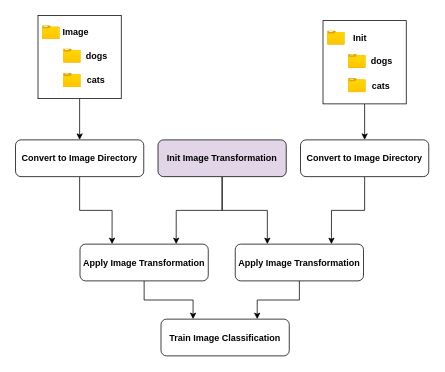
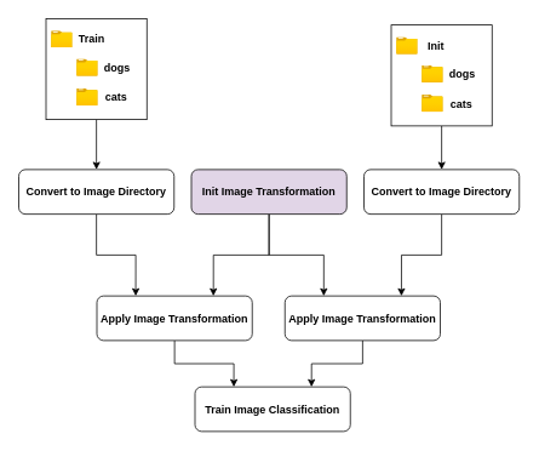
  <mxCell id="0" />
  <mxCell id="1" parent="0" />
  <mxCell id="2" style="edgeStyle=orthogonalEdgeStyle;rounded=0;orthogonalLoop=1;jettySize=auto;html=1;exitX=0.5;exitY=1;exitDx=0;exitDy=0;entryX=0.75;entryY=0;entryDx=0;entryDy=0;" parent="1" source="4" target="10" edge="1"><mxGeometry relative="1" as="geometry" /></mxCell>
  <mxCell id="3" style="edgeStyle=orthogonalEdgeStyle;rounded=0;orthogonalLoop=1;jettySize=auto;html=1;exitX=0.5;exitY=1;exitDx=0;exitDy=0;entryX=0.25;entryY=0;entryDx=0;entryDy=0;" parent="1" source="4" target="12" edge="1"><mxGeometry relative="1" as="geometry" /></mxCell>
  <mxCell id="4" value="&lt;font style=&quot;font-size: 12px;&quot;&gt;&lt;b&gt;Init Image Transformation&lt;/b&gt;&lt;/font&gt;" style="rounded=1;whiteSpace=wrap;html=1;fillColor=#e1d5e7;" parent="1" vertex="1"><mxGeometry x="210" y="186" width="171" height="49" as="geometry" /></mxCell>
  <mxCell id="5" style="edgeStyle=orthogonalEdgeStyle;rounded=0;orthogonalLoop=1;jettySize=auto;html=1;exitX=0.5;exitY=1;exitDx=0;exitDy=0;entryX=0.75;entryY=0;entryDx=0;entryDy=0;" parent="1" source="6" target="12" edge="1"><mxGeometry relative="1" as="geometry" /></mxCell>
  <mxCell id="6" value="&lt;b&gt;Convert to Image Directory&lt;/b&gt;" style="rounded=1;whiteSpace=wrap;html=1;" parent="1" vertex="1"><mxGeometry x="400" y="186" width="171" height="49" as="geometry" /></mxCell>
  <mxCell id="7" style="edgeStyle=orthogonalEdgeStyle;rounded=0;orthogonalLoop=1;jettySize=auto;html=1;exitX=0.5;exitY=1;exitDx=0;exitDy=0;entryX=0.25;entryY=0;entryDx=0;entryDy=0;" parent="1" source="8" target="10" edge="1"><mxGeometry relative="1" as="geometry" /></mxCell>
  <mxCell id="8" value="&lt;b&gt;Convert to Image Directory&lt;/b&gt;" style="rounded=1;whiteSpace=wrap;html=1;" parent="1" vertex="1"><mxGeometry x="20" y="186" width="171" height="49" as="geometry" /></mxCell>
  <mxCell id="9" style="edgeStyle=orthogonalEdgeStyle;rounded=0;orthogonalLoop=1;jettySize=auto;html=1;exitX=0.5;exitY=1;exitDx=0;exitDy=0;entryX=0.25;entryY=0;entryDx=0;entryDy=0;" parent="1" source="10" target="13" edge="1"><mxGeometry relative="1" as="geometry" /></mxCell>
  <mxCell id="10" value="&lt;b&gt;Apply Image Transformation&lt;/b&gt;" style="rounded=1;whiteSpace=wrap;html=1;" parent="1" vertex="1"><mxGeometry x="106" y="325" width="171" height="49" as="geometry" /></mxCell>
  <mxCell id="11" style="edgeStyle=orthogonalEdgeStyle;rounded=0;orthogonalLoop=1;jettySize=auto;html=1;exitX=0.5;exitY=1;exitDx=0;exitDy=0;entryX=0.75;entryY=0;entryDx=0;entryDy=0;" parent="1" source="12" target="13" edge="1"><mxGeometry relative="1" as="geometry" /></mxCell>
  <mxCell id="12" value="&lt;b&gt;Apply Image Transformation&lt;/b&gt;" style="rounded=1;whiteSpace=wrap;html=1;" parent="1" vertex="1"><mxGeometry x="313" y="325" width="171" height="49" as="geometry" /></mxCell>
  <mxCell id="13" value="&lt;b&gt;Train Image Classification&lt;/b&gt;" style="rounded=1;whiteSpace=wrap;html=1;" parent="1" vertex="1"><mxGeometry x="214" y="425" width="171" height="49" as="geometry" /></mxCell>
  <mxCell id="14" style="edgeStyle=orthogonalEdgeStyle;rounded=0;orthogonalLoop=1;jettySize=auto;html=1;exitX=0.5;exitY=1;exitDx=0;exitDy=0;" edge="1" parent="1" source="15" target="8"><mxGeometry relative="1" as="geometry" /></mxCell>
  <mxCell id="15" value="" style="whiteSpace=wrap;html=1;aspect=fixed;" vertex="1" parent="1"><mxGeometry x="50" y="20" width="111" height="111" as="geometry" /></mxCell>
  <mxCell id="16" value="" style="image;aspect=fixed;html=1;points=[];align=center;fontSize=12;image=img/lib/azure2/general/Folder_Blank.svg;" vertex="1" parent="1"><mxGeometry x="56" y="33.5" width="23.41" height="19" as="geometry" /></mxCell>
- <mxCell id="17" value="&lt;b&gt;Image&lt;/b&gt;" style="text;html=1;align=center;verticalAlign=middle;resizable=0;points=[];autosize=1;strokeColor=none;fillColor=none;" vertex="1" parent="1"><mxGeometry x="76.41" y="30" width="47" height="26" as="geometry" /></mxCell>
+ <mxCell id="17" value="&lt;b&gt;Train&lt;/b&gt;" style="text;html=1;align=center;verticalAlign=middle;resizable=0;points=[];autosize=1;strokeColor=none;fillColor=none;" vertex="1" parent="1"><mxGeometry x="76.41" y="30" width="47" height="26" as="geometry" /></mxCell>
  <mxCell id="18" value="" style="image;aspect=fixed;html=1;points=[];align=center;fontSize=12;image=img/lib/azure2/general/Folder_Blank.svg;" vertex="1" parent="1"><mxGeometry x="84" y="64.5" width="23.41" height="19" as="geometry" /></mxCell>
  <mxCell id="19" value="&lt;b&gt;dogs&lt;/b&gt;" style="text;html=1;align=center;verticalAlign=middle;resizable=0;points=[];autosize=1;strokeColor=none;fillColor=none;" vertex="1" parent="1"><mxGeometry x="104.41" y="61" width="47" height="26" as="geometry" /></mxCell>
  <mxCell id="20" value="" style="image;aspect=fixed;html=1;points=[];align=center;fontSize=12;image=img/lib/azure2/general/Folder_Blank.svg;" vertex="1" parent="1"><mxGeometry x="84" y="97" width="23.41" height="19" as="geometry" /></mxCell>
  <mxCell id="21" value="&lt;b&gt;cats&lt;/b&gt;" style="text;html=1;align=center;verticalAlign=middle;resizable=0;points=[];autosize=1;strokeColor=none;fillColor=none;" vertex="1" parent="1"><mxGeometry x="106.41" y="93.5" width="42" height="26" as="geometry" /></mxCell>
  <mxCell id="22" style="edgeStyle=orthogonalEdgeStyle;rounded=0;orthogonalLoop=1;jettySize=auto;html=1;exitX=0.5;exitY=1;exitDx=0;exitDy=0;" edge="1" parent="1" source="23" target="6"><mxGeometry relative="1" as="geometry" /></mxCell>
  <mxCell id="23" value="" style="whiteSpace=wrap;html=1;aspect=fixed;" vertex="1" parent="1"><mxGeometry x="430" y="27" width="111" height="111" as="geometry" /></mxCell>
  <mxCell id="24" value="" style="image;aspect=fixed;html=1;points=[];align=center;fontSize=12;image=img/lib/azure2/general/Folder_Blank.svg;" vertex="1" parent="1"><mxGeometry x="436" y="40.5" width="23.41" height="19" as="geometry" /></mxCell>
  <mxCell id="25" value="&lt;b&gt;Init&lt;/b&gt;" style="text;html=1;align=center;verticalAlign=middle;resizable=0;points=[];autosize=1;strokeColor=none;fillColor=none;" vertex="1" parent="1"><mxGeometry x="458.41" y="37" width="42" height="26" as="geometry" /></mxCell>
  <mxCell id="26" value="" style="image;aspect=fixed;html=1;points=[];align=center;fontSize=12;image=img/lib/azure2/general/Folder_Blank.svg;" vertex="1" parent="1"><mxGeometry x="464" y="71.5" width="23.41" height="19" as="geometry" /></mxCell>
  <mxCell id="27" value="&lt;b&gt;dogs&lt;/b&gt;" style="text;html=1;align=center;verticalAlign=middle;resizable=0;points=[];autosize=1;strokeColor=none;fillColor=none;" vertex="1" parent="1"><mxGeometry x="484.41" y="68" width="47" height="26" as="geometry" /></mxCell>
  <mxCell id="28" value="" style="image;aspect=fixed;html=1;points=[];align=center;fontSize=12;image=img/lib/azure2/general/Folder_Blank.svg;" vertex="1" parent="1"><mxGeometry x="464" y="104" width="23.41" height="19" as="geometry" /></mxCell>
  <mxCell id="29" value="&lt;b&gt;cats&lt;/b&gt;" style="text;html=1;align=center;verticalAlign=middle;resizable=0;points=[];autosize=1;strokeColor=none;fillColor=none;" vertex="1" parent="1"><mxGeometry x="486.41" y="100.5" width="42" height="26" as="geometry" /></mxCell>
